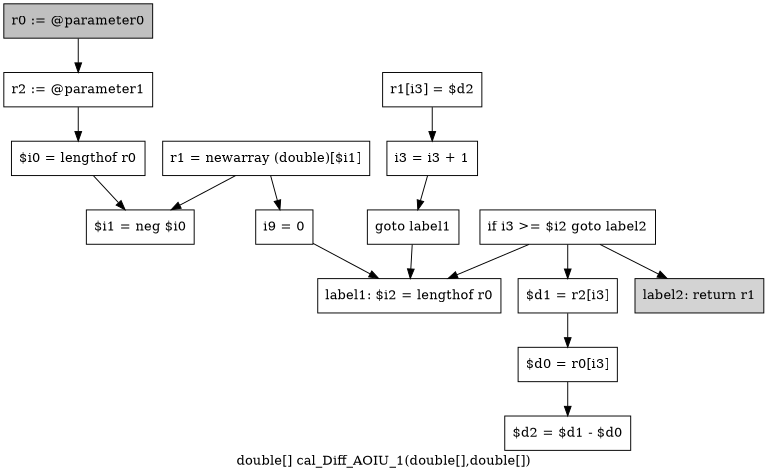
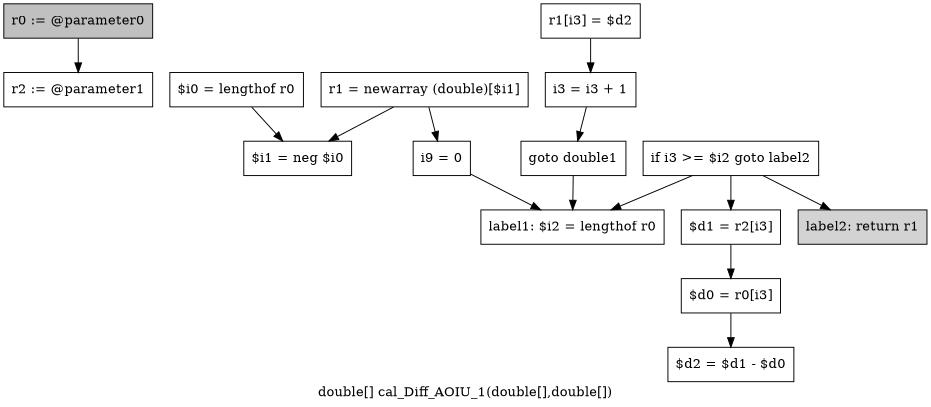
  digraph {
    label="double[] cal_Diff_AOIU_1(double[],double[])"
    node [shape=box]
    n1 [fillcolor=gray label="r0 := @parameter0" style=filled]
    n2 [label="r2 := @parameter1"]
    n3 [label="$i0 = lengthof r0"]
    n4 [label="$i1 = neg $i0"]
    n5 [label="r1 = newarray (double)[$i1]"]
    n6 [label="i9 = 0"]
    n7 [label="label1: $i2 = lengthof r0"]
    n8 [label="if i3 >= $i2 goto label2"]
    n9 [label="$d1 = r2[i3]"]
    n10 [fillcolor=lightgray label="label2: return r1" style=filled]
    n11 [label="$d0 = r0[i3]"]
    n12 [label="$d2 = $d1 - $d0"]
    n13 [label="r1[i3] = $d2"]
    n14 [label="i3 = i3 + 1"]
-   n15 [label="goto label1"]
+   n15 [label="goto double1"]
    n1 -> n2
-   n2 -> n3
    n3 -> n4
    n5 -> n4
    n5 -> n6
    n6 -> n7
    n8 -> n7
    n8 -> n9
    n8 -> n10
    n9 -> n11
    n11 -> n12
    n13 -> n14
    n14 -> n15
    n15 -> n7
  }
